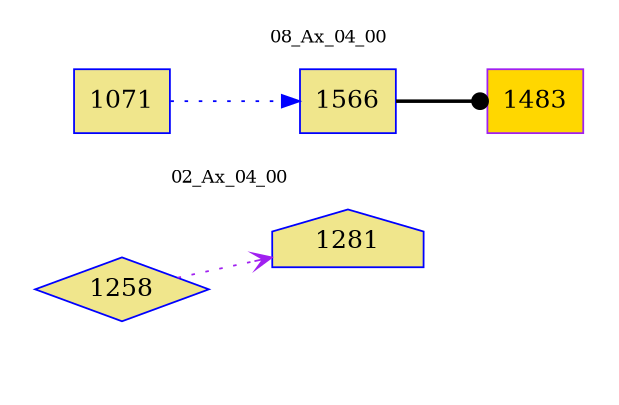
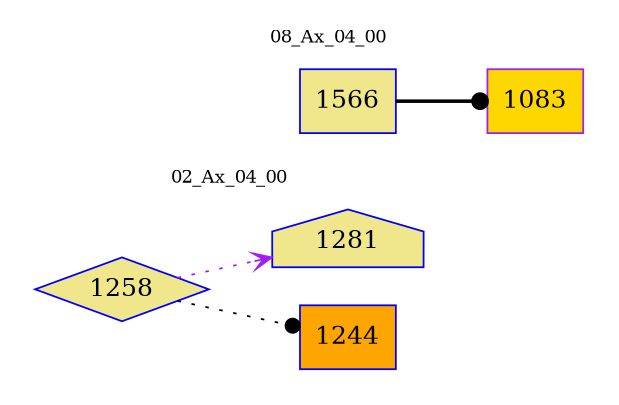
  digraph {
    rankdir=LR
    node [color=blue fillcolor=khaki shape=box style=filled]
    edge [arrowhead=dot color=black style=dotted]
    n1 [label=1258 shape=diamond]
+   n2 [fillcolor=orange label=1244]
    n3 [label=1281 shape=house]
-   n4 [label=1071]
    n5 [label=1566]
-   n6 [color=purple fillcolor=gold label=1483]
+   n6 [color=purple fillcolor=gold label=1083]
    subgraph cluster_1 {
      color=white
      fontsize=10
      label="02_Ax_04_00"
      n1
+     n2
      n3
    }
    subgraph cluster_2 {
      color=white
      fontsize=10
      label="08_Ax_04_00"
-     n4
      n5
      n6
    }
+   n1 -> n2
    n1 -> n3 [arrowhead=vee color=purple]
-   n4 -> n5 [arrowhead=normal color=blue]
    n5 -> n6 [style=bold]
  }
